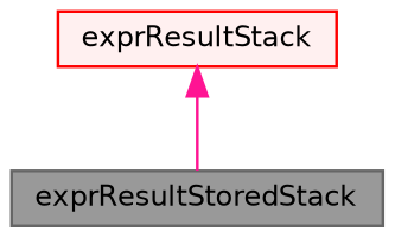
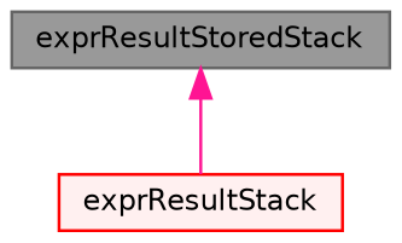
  digraph {
    node [fontname=Helvetica fontsize=10 shape=box style=filled]
    n1 [color=gray40 fillcolor=grey60 fontcolor=black height=0.2 label=exprResultStoredStack width=0.4]
    n2 [color=red fillcolor="#FFF0F0" height=0.2 label=exprResultStack width=0.4]
-   n2 -> n1 [color=deeppink dir=back fontname=Helvetica fontsize=10 labelfontname=Helvetica labelfontsize=10 style=solid]
+   n1 -> n2 [color=deeppink dir=back fontname=Helvetica fontsize=10 labelfontname=Helvetica labelfontsize=10 style=solid]
  }
